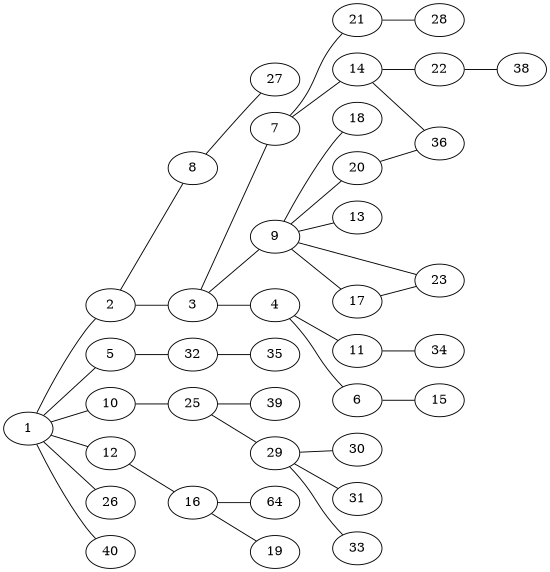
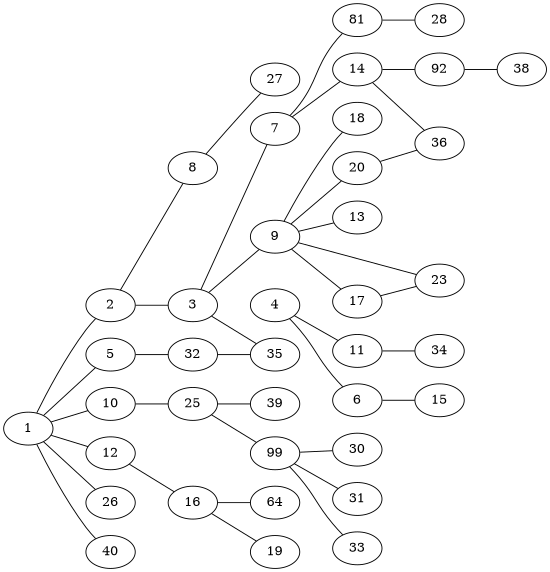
  graph {
    rankdir=LR
    1
    2
    5
    10
    12
    26
    40
    3
    8
    32
    25
    16
    4
    7
    9
    27
    35
-   29
+   29 [label=99]
    39
    19
    n21 [label=64]
    6
    11
    14
-   21
+   21 [label=81]
    13
    17
    18
    20
    23
    15
    34
-   22
+   22 [label=92]
    36
    28
    38
    30
    31
    33
    1 -- 2
    1 -- 5
    1 -- 10
    1 -- 12
    1 -- 26
    1 -- 40
    2 -- 3
    2 -- 8
    5 -- 32
    10 -- 25
    12 -- 16
-   3 -- 4
+   3 -- 35
    3 -- 7
    3 -- 9
    8 -- 27
    32 -- 35
    25 -- 29
    25 -- 39
    16 -- 19
    16 -- n21
    4 -- 6
    4 -- 11
    7 -- 14
    7 -- 21
    9 -- 13
    9 -- 17
    9 -- 18
    9 -- 20
    9 -- 23
    29 -- 30
    29 -- 31
    29 -- 33
    6 -- 15
    11 -- 34
    14 -- 22
    14 -- 36
    21 -- 28
    17 -- 23
    20 -- 36
    22 -- 38
  }
